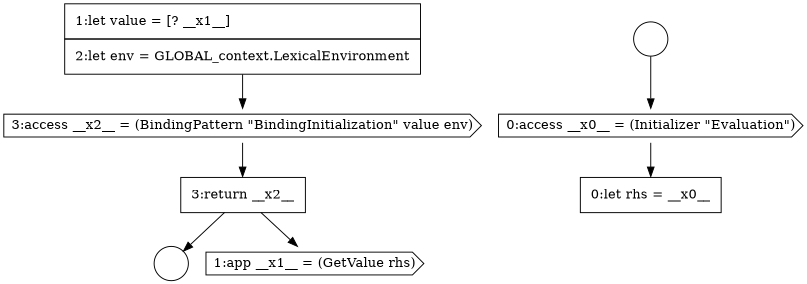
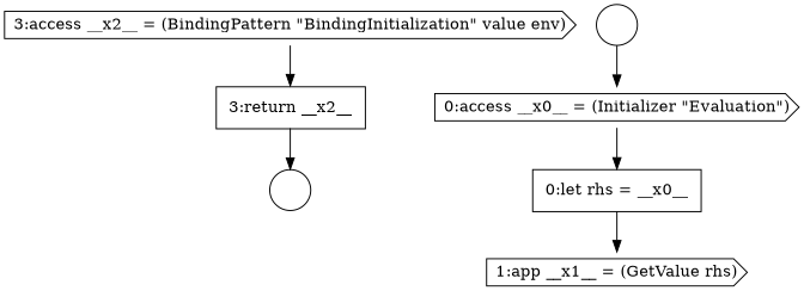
  digraph {
    node [color=black fillcolor=white shape=cds style=filled]
    edge [color=black]
    n1 [label=<<font color="black">3:access __x2__ = (BindingPattern &quot;BindingInitialization&quot; value env)</font>>]
    n2 [label=<<font color="black">     <table border="0" cellborder="1" cellspacing="0" cellpadding="10">       <tr><td align="left">3:return __x2__</td></tr>     </table>   </font>> margin=0 shape=none]
    n3 [label=" " shape=circle]
    n4 [label=<<font color="black">0:access __x0__ = (Initializer &quot;Evaluation&quot;)</font>>]
    n5 [label=<<font color="black">     <table border="0" cellborder="1" cellspacing="0" cellpadding="10">       <tr><td align="left">0:let rhs = __x0__</td></tr>     </table>   </font>> margin=0 shape=none]
    n6 [label=<<font color="black">1:app __x1__ = (GetValue rhs)</font>>]
    n7 [label=" " shape=circle]
-   n8 [label=<<font color="black">     <table border="0" cellborder="1" cellspacing="0" cellpadding="10">       <tr><td align="left">1:let value = [? __x1__]</td></tr>       <tr><td align="left">2:let env = GLOBAL_context.LexicalEnvironment</td></tr>     </table>   </font>> margin=0 shape=none]
    n1 -> n2
    n2 -> n3
    n4 -> n5
-   n2 -> n6
+   n5 -> n6
    n7 -> n4
-   n8 -> n1
  }
